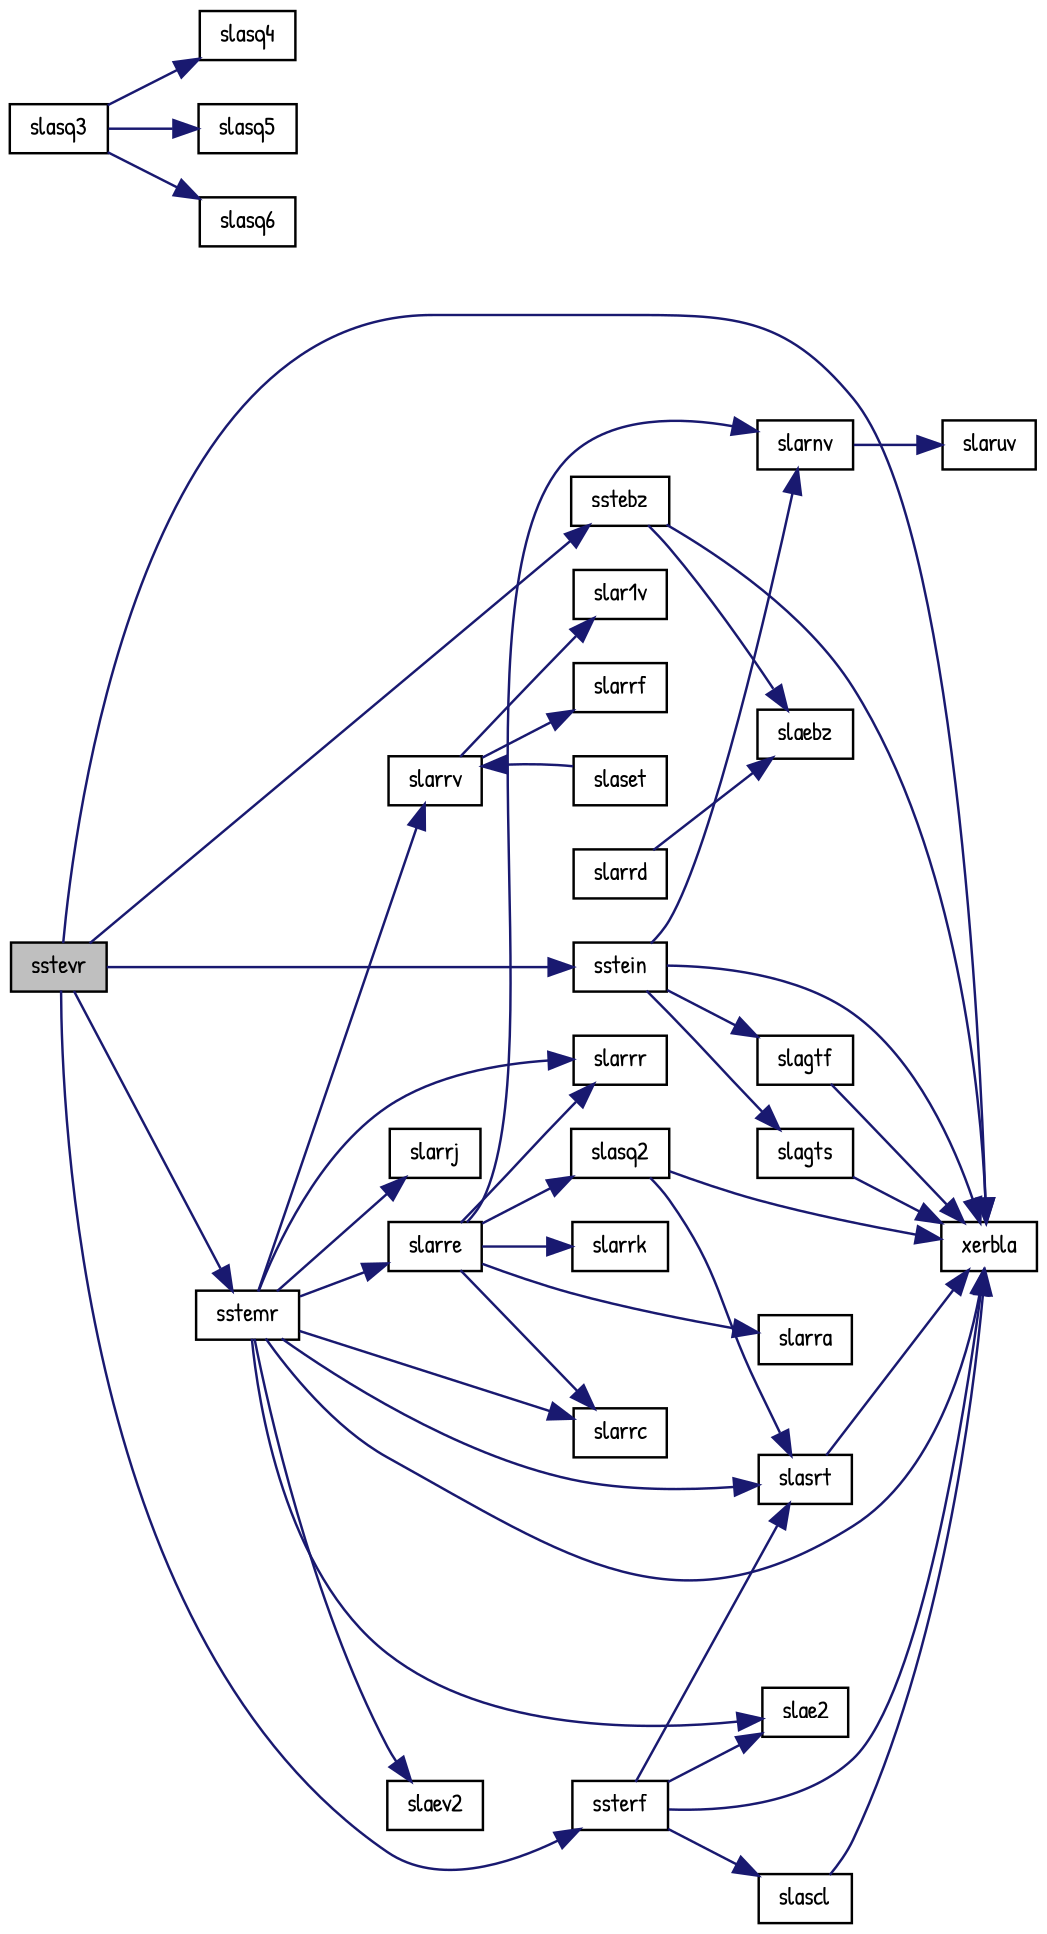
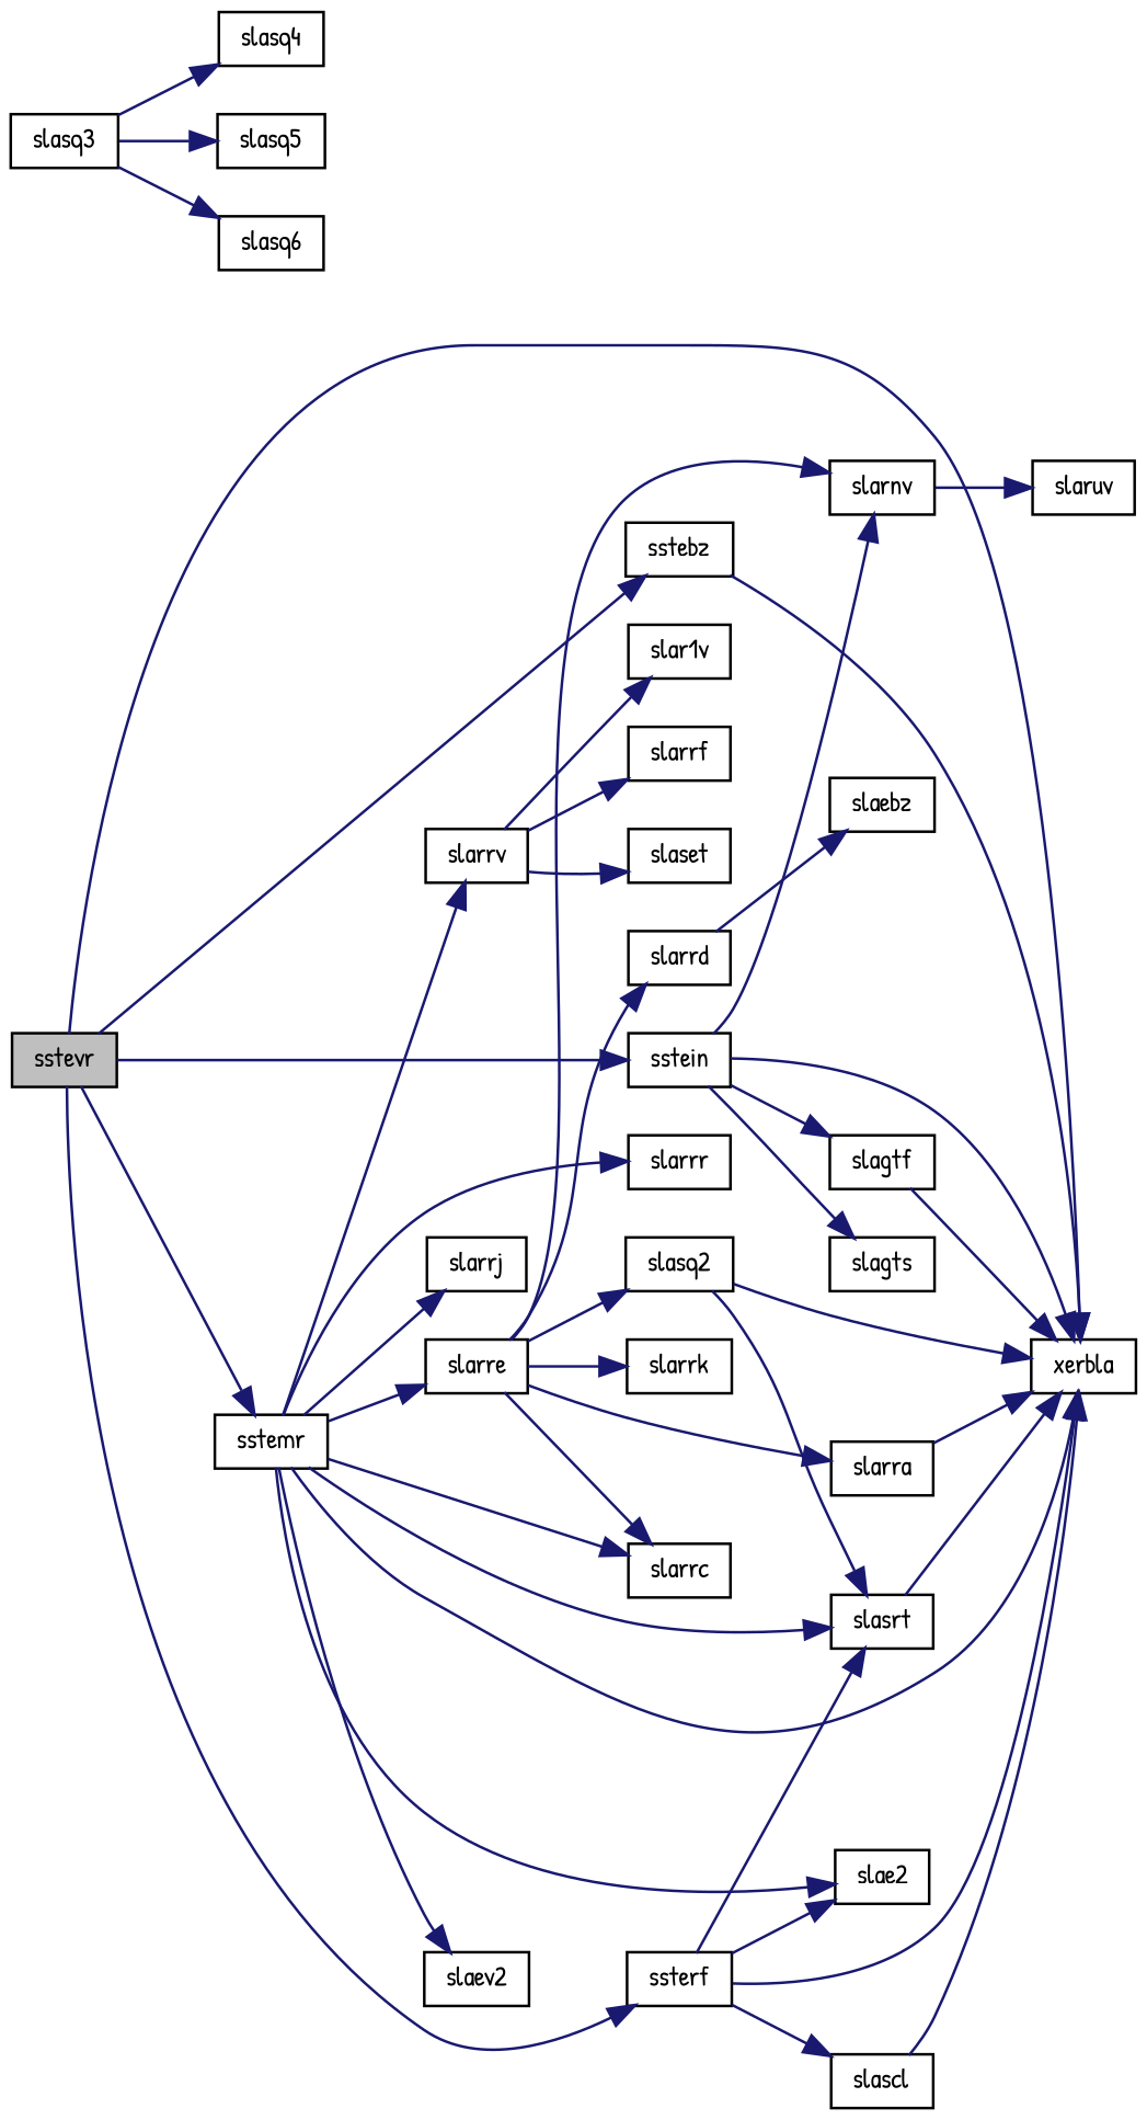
  digraph {
    fontname="Patrick Hand"
    rankdir=LR
    node [color=black fillcolor=white fontname="Patrick Hand" fontsize=10 shape=record style=filled]
    edge [color=midnightblue fontname="Patrick Hand" fontsize=10 labelfontname=Helvetica labelfontsize=10 style=solid]
    n1 [fillcolor=grey75 fontcolor=black height=0.2 label=sstevr width=0.4]
    n2 [height=0.2 label=sstebz width=0.4]
    n3 [height=0.2 label=xerbla width=0.4]
    n4 [height=0.2 label=sstein width=0.4]
    n5 [height=0.2 label=sstemr width=0.4]
    n6 [height=0.2 label=ssterf width=0.4]
    n7 [height=0.2 label=slaebz width=0.4]
    n8 [height=0.2 label=slagtf width=0.4]
    n9 [height=0.2 label=slagts width=0.4]
    n10 [height=0.2 label=slarnv width=0.4]
    n11 [height=0.2 label=slae2 width=0.4]
    n12 [height=0.2 label=slaev2 width=0.4]
    n13 [height=0.2 label=slarrc width=0.4]
    n14 [height=0.2 label=slarre width=0.4]
    n15 [height=0.2 label=slasrt width=0.4]
    n16 [height=0.2 label=slarrj width=0.4]
    n17 [height=0.2 label=slarrr width=0.4]
    n18 [height=0.2 label=slarrv width=0.4]
    n19 [height=0.2 label=slascl width=0.4]
    n20 [height=0.2 label=slaruv width=0.4]
    n21 [height=0.2 label=slarra width=0.4]
    n22 [height=0.2 label=slarrd width=0.4]
    n23 [height=0.2 label=slarrk width=0.4]
    n24 [height=0.2 label=slasq2 width=0.4]
    n25 [height=0.2 label=slar1v width=0.4]
    n26 [height=0.2 label=slarrf width=0.4]
    n27 [height=0.2 label=slaset width=0.4]
    n28 [height=0.2 label=slasq3 width=0.4]
    n29 [height=0.2 label=slasq4 width=0.4]
    n30 [height=0.2 label=slasq5 width=0.4]
    n31 [height=0.2 label=slasq6 width=0.4]
    n1 -> n2
    n1 -> n3
    n1 -> n4
    n1 -> n5
    n1 -> n6
    n2 -> n3
-   n2 -> n7
    n4 -> n3
    n4 -> n8
    n4 -> n9
    n4 -> n10
    n5 -> n3
    n5 -> n11
    n5 -> n12
    n5 -> n13
    n5 -> n14
    n5 -> n15
    n5 -> n16
    n5 -> n17
    n5 -> n18
    n6 -> n3
    n6 -> n11
    n6 -> n15
    n6 -> n19
    n8 -> n3
-   n9 -> n3
+   n21 -> n3
    n10 -> n20
    n14 -> n10
    n14 -> n13
    n14 -> n21
-   n14 -> n17
+   n14 -> n22
    n14 -> n23
    n14 -> n24
    n15 -> n3
    n18 -> n25
    n18 -> n26
-   n27 -> n18
+   n18 -> n27
    n19 -> n3
    n22 -> n7
    n24 -> n3
    n24 -> n15
    n28 -> n29
    n28 -> n30
    n28 -> n31
  }
